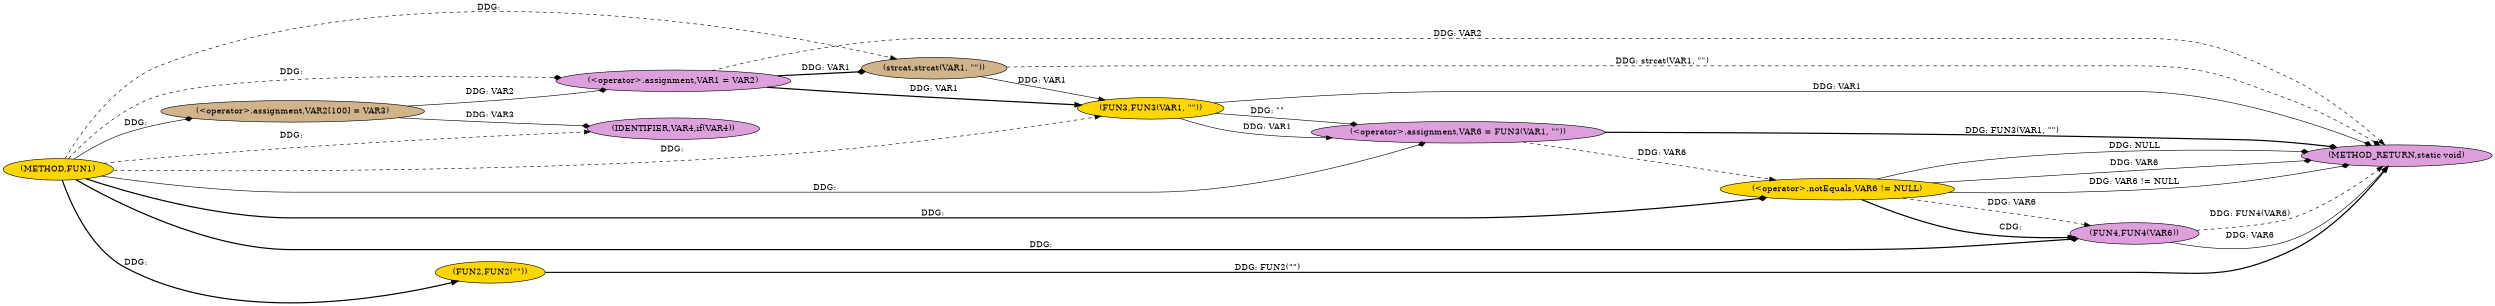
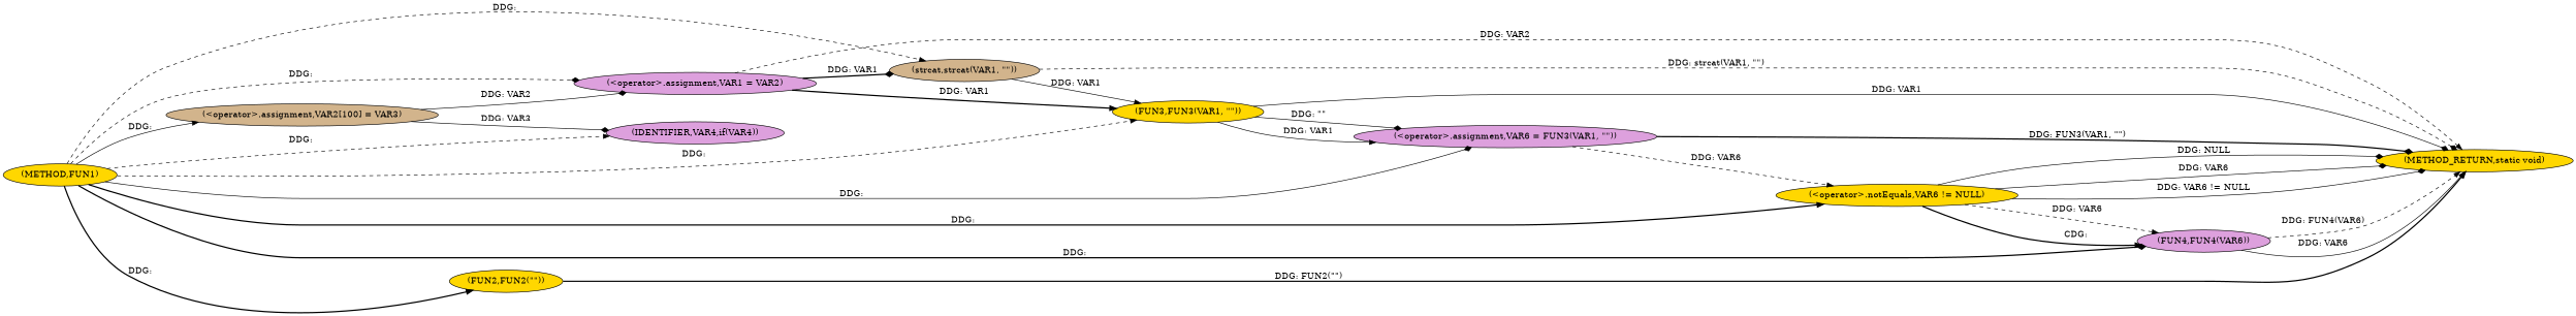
  digraph {
    rankdir=LR
    node [fillcolor=plum style=filled]
    edge [arrowhead=normal style=solid]
    n1 [fillcolor=gold label="(METHOD,FUN1)"]
    n2 [fillcolor=tan label="(<operator>.assignment,VAR2[100] = VAR3)"]
    n3 [label="(<operator>.assignment,VAR1 = VAR2)"]
    n4 [label="(IDENTIFIER,VAR4,if(VAR4))"]
    n5 [fillcolor=gold label="(FUN2,FUN2(\"\"))"]
    n6 [fillcolor=tan label="(strcat,strcat(VAR1, \"\"))"]
    n7 [label="(<operator>.assignment,VAR6 = FUN3(VAR1, \"\"))"]
    n8 [fillcolor=gold label="(FUN3,FUN3(VAR1, \"\"))"]
    n9 [fillcolor=gold label="(<operator>.notEquals,VAR6 != NULL)"]
    n10 [label="(FUN4,FUN4(VAR6))"]
-   n11 [label="(METHOD_RETURN,static void)"]
-   n1 -> n2 [arrowhead=diamond label="DDG: "]
+   n11 [fillcolor=gold label="(METHOD_RETURN,static void)"]
+   n1 -> n2 [label="DDG: "]
    n1 -> n3 [arrowhead=diamond label="DDG: " style=dashed]
    n1 -> n4 [label="DDG: " style=dashed]
    n1 -> n5 [label="DDG: " style=bold]
    n1 -> n6 [label="DDG: " style=dashed]
    n1 -> n7 [arrowhead=diamond label="DDG: "]
    n1 -> n8 [label="DDG: " style=dashed]
-   n1 -> n9 [arrowhead=diamond label="DDG: " style=bold]
+   n1 -> n9 [label="DDG: " style=bold]
    n1 -> n10 [arrowhead=diamond label="DDG: " style=bold]
    n2 -> n3 [arrowhead=diamond label="DDG: VAR2"]
    n2 -> n4 [arrowhead=diamond label="DDG: VAR3"]
    n3 -> n6 [arrowhead=diamond label="DDG: VAR1" style=bold]
    n3 -> n8 [label="DDG: VAR1" style=bold]
    n3 -> n11 [label="DDG: VAR2" style=dashed]
    n5 -> n11 [label="DDG: FUN2(\"\")" style=bold]
    n6 -> n8 [label="DDG: VAR1"]
    n6 -> n11 [arrowhead=diamond label="DDG: strcat(VAR1, \"\")" style=dashed]
    n7 -> n9 [label="DDG: VAR6" style=dashed]
    n7 -> n11 [arrowhead=diamond label="DDG: FUN3(VAR1, \"\")" style=bold]
    n8 -> n7 [label="DDG: VAR1"]
    n8 -> n7 [arrowhead=diamond label="DDG: \"\""]
    n8 -> n11 [arrowhead=diamond label="DDG: VAR1"]
    n9 -> n10 [label="DDG: VAR6" style=dashed]
    n9 -> n10 [label="CDG: " style=bold]
    n9 -> n11 [arrowhead=diamond label="DDG: NULL"]
    n9 -> n11 [arrowhead=diamond label="DDG: VAR6"]
    n9 -> n11 [arrowhead=diamond label="DDG: VAR6 != NULL"]
    n10 -> n11 [label="DDG: FUN4(VAR6)" style=dashed]
    n10 -> n11 [label="DDG: VAR6"]
  }
